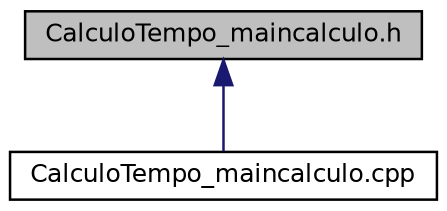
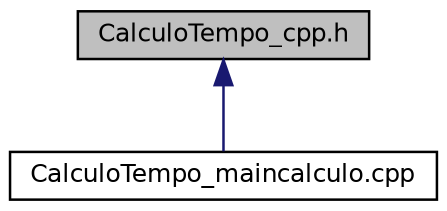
  digraph {
    node [color=black fontname=Helvetica fontsize=10 shape=record style=filled]
-   n1 [fillcolor=grey75 fontcolor=black height=0.2 label="CalculoTempo_maincalculo.h" width=0.4]
+   n1 [fillcolor=grey75 fontcolor=black height=0.2 label="CalculoTempo_cpp.h" width=0.4]
    n2 [fillcolor=white height=0.2 label="CalculoTempo_maincalculo.cpp" width=0.4]
    n1 -> n2 [color=midnightblue dir=back fontname=Helvetica fontsize=10 labelfontname=Helvetica labelfontsize=10 style=solid]
  }
